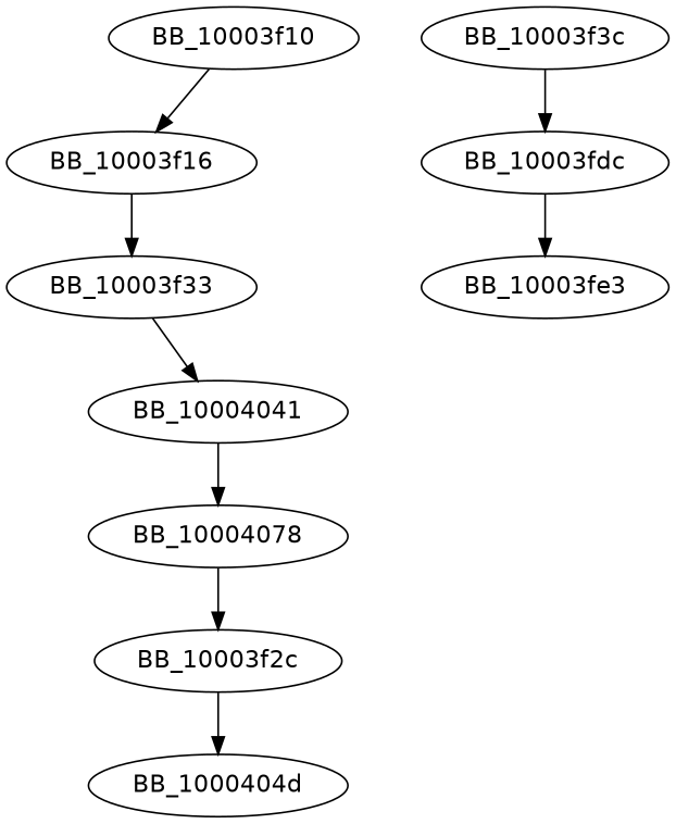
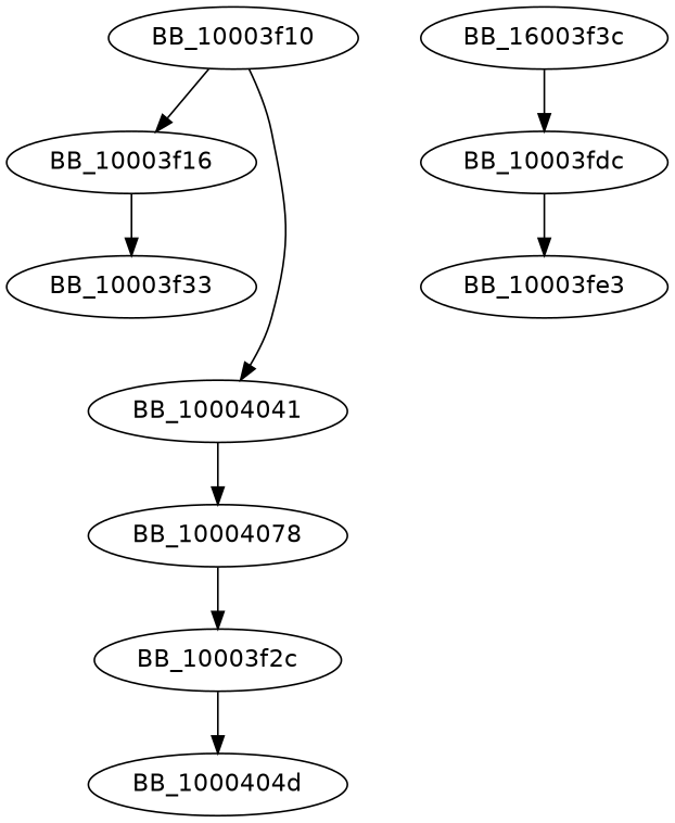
  digraph {
    fontname="DejaVu Sans"
    node [fontname="DejaVu Sans"]
    edge [fontname="DejaVu Sans"]
    BB_10003f10
    BB_10003f16
    BB_10003f33
    BB_10004041
-   BB_10003f3c
+   BB_10003f3c [label=BB_16003f3c]
    BB_10003fdc
    n7 [label=BB_10004078]
    BB_10003f2c
    BB_1000404d
    BB_10003fe3
    BB_10003f10 -> BB_10003f16
    BB_10003f16 -> BB_10003f33
-   BB_10003f33 -> BB_10004041
+   BB_10003f10 -> BB_10004041
    BB_10004041 -> n7
    BB_10003f3c -> BB_10003fdc
    BB_10003fdc -> BB_10003fe3
    n7 -> BB_10003f2c
    BB_10003f2c -> BB_1000404d
  }
